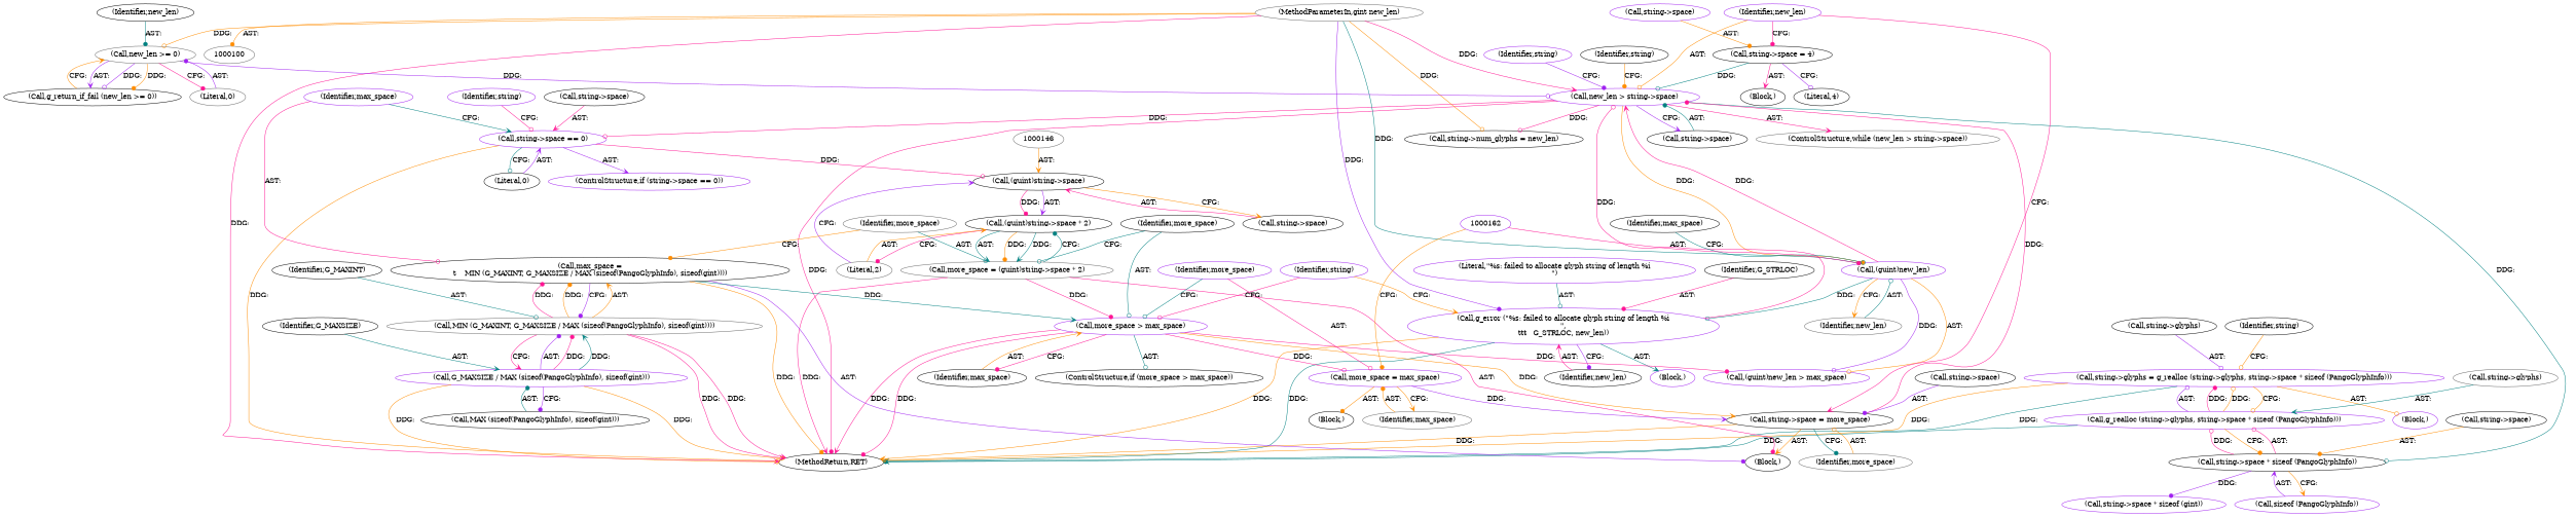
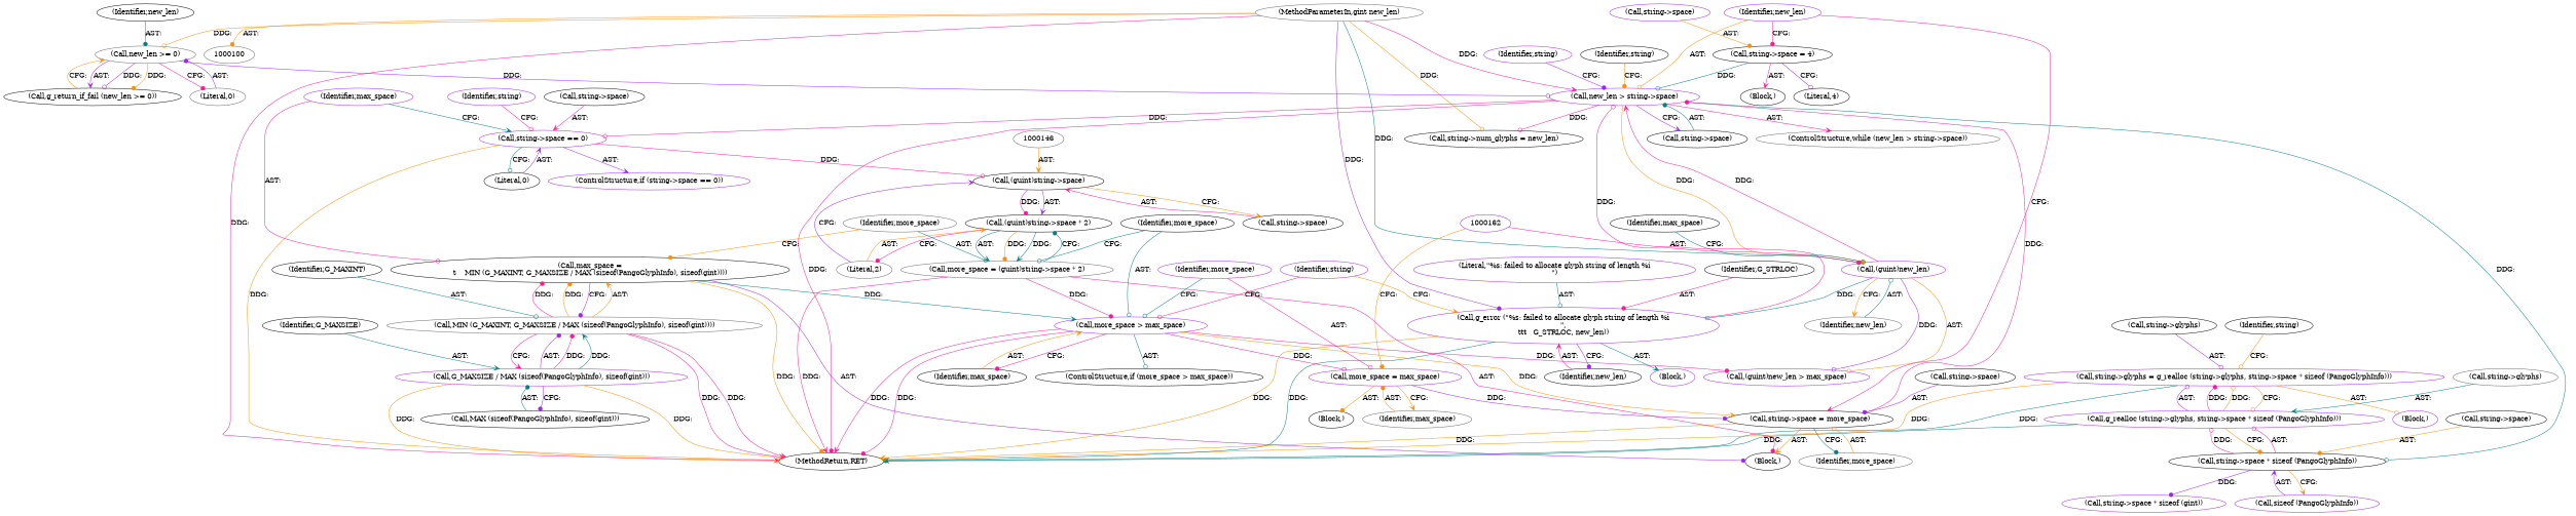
  digraph {
    node [color=black]
    edge [arrowhead=vee color=darkorange]
    n1 [color=purple label="(Call,string->glyphs = g_realloc (string->glyphs, string->space * sizeof (PangoGlyphInfo)))"]
    n2 [color=purple label="(Call,g_realloc (string->glyphs, string->space * sizeof (PangoGlyphInfo)))"]
    n3 [color=purple label="(Block,)"]
    n4 [label="(MethodReturn,RET)"]
    n5 [label="(Call,string->space * sizeof (PangoGlyphInfo))"]
    n6 [color=purple label="(Call,string->space * sizeof (gint))"]
    n7 [color=purple label="(Call,sizeof (PangoGlyphInfo))"]
    n8 [color=purple label="(Call,new_len > string->space)"]
    n9 [color=purple label="(Call,(guint)new_len)"]
    n10 [color=purple label="(Call,string->space == 0)"]
    n11 [label="(Call,string->space)"]
    n12 [color=gray40 label="(ControlStructure,while (new_len > string->space))"]
    n13 [label="(Call,string->num_glyphs = new_len)"]
    n14 [color=purple label="(Call,g_error (\"%s: failed to allocate glyph string of length %i\n\",\n\t\t\t   G_STRLOC, new_len))"]
    n15 [color=purple label="(Call,(guint)new_len > max_space)"]
    n16 [color=gray40 label="(Identifier,new_len)"]
    n17 [label="(Call,(guint)string->space)"]
    n18 [color=purple label="(ControlStructure,if (string->space == 0))"]
    n19 [label="(Literal,0)"]
    n20 [label="(Identifier,new_len)"]
    n21 [color=purple label="(Block,)"]
    n22 [color=gray40 label="(MethodParameterIn,gint new_len)"]
    n23 [color=gray40 label="(Call,new_len >= 0)"]
    1000100 [color=gray40]
    n25 [label="(Call,g_return_if_fail (new_len >= 0))"]
    n26 [color=gray40 label="(Literal,0)"]
    n27 [label="(Call,string->space = 4)"]
    n28 [label="(Block,)"]
    n29 [label="(Literal,4)"]
    n30 [label="(Call,string->space = more_space)"]
    n31 [label="(Block,)"]
    n32 [color=gray40 label="(Identifier,more_space)"]
    n33 [color=purple label="(Call,more_space = max_space)"]
    n34 [color=gray40 label="(Identifier,max_space)"]
    n35 [label="(Block,)"]
    n36 [color=purple label="(Call,more_space > max_space)"]
    n37 [label="(Identifier,max_space)"]
    n38 [label="(ControlStructure,if (more_space > max_space))"]
    n39 [color=gray40 label="(Call,more_space = (guint)string->space * 2)"]
    n40 [label="(Call,(guint)string->space * 2)"]
    n41 [color=gray40 label="(Literal,2)"]
    n42 [label="(Call,string->space)"]
    n43 [label="(Call,max_space =\n\t    MIN (G_MAXINT, G_MAXSIZE / MAX (sizeof(PangoGlyphInfo), sizeof(gint))))"]
    n44 [color=gray40 label="(Call,MIN (G_MAXINT, G_MAXSIZE / MAX (sizeof(PangoGlyphInfo), sizeof(gint))))"]
    n45 [color=purple label="(Call,G_MAXSIZE / MAX (sizeof(PangoGlyphInfo), sizeof(gint)))"]
    n46 [label="(Call,MAX (sizeof(PangoGlyphInfo), sizeof(gint)))"]
    n47 [label="(Identifier,G_MAXSIZE)"]
    n48 [color=purple label="(Identifier,more_space)"]
    n49 [label="(Identifier,string)"]
    n50 [label="(Call,string->glyphs)"]
    n51 [color=purple label="(Identifier,string)"]
    n52 [label="(Identifier,G_STRLOC)"]
    n53 [color=gray40 label="(Identifier,more_space)"]
    n54 [color=purple label="(Literal,\"%s: failed to allocate glyph string of length %i\n\")"]
    n55 [color=purple label="(Identifier,max_space)"]
    n56 [label="(Identifier,G_MAXINT)"]
    n57 [color=purple label="(Identifier,new_len)"]
    n58 [label="(Identifier,max_space)"]
    n59 [label="(Call,string->space)"]
    n60 [color=purple label="(Identifier,string)"]
    n61 [label="(Identifier,more_space)"]
    n62 [color=gray40 label="(Call,string->glyphs)"]
    n63 [label="(Identifier,new_len)"]
    n64 [label="(Identifier,string)"]
    n65 [label="(Call,string->space)"]
    n66 [color=purple label="(Call,string->space)"]
    n67 [color=purple label="(Identifier,string)"]
    n68 [label="(Call,string->space)"]
    1000162 [color=purple]
    1000146 [color=gray40]
    n1 -> n2 [arrowhead=odot label="CFG: "]
    n1 -> n3 [arrowhead=odot label="AST: "]
    n1 -> n4 [color=teal label="DDG: "]
    n1 -> n4 [label="DDG: "]
    n2 -> n1 [arrowhead=odot color=purple label="AST: "]
    n2 -> n1 [arrowhead=dot color=deeppink label="DDG: "]
    n2 -> n1 [arrowhead=odot label="DDG: "]
    n2 -> n4 [arrowhead=dot color=teal label="DDG: "]
    n2 -> n5 [arrowhead=dot label="CFG: "]
    n5 -> n2 [arrowhead=odot color=deeppink label="AST: "]
    n5 -> n2 [arrowhead=odot color=deeppink label="DDG: "]
    n5 -> n6 [arrowhead=dot color=purple label="DDG: "]
    n5 -> n7 [label="CFG: "]
    n7 -> n5 [color=purple label="AST: "]
    n8 -> n4 [arrowhead=dot color=deeppink label="DDG: "]
    n8 -> n5 [arrowhead=odot color=teal label="DDG: "]
    n8 -> n9 [arrowhead=dot label="DDG: "]
    n8 -> n10 [arrowhead=odot color=deeppink label="DDG: "]
    n8 -> n11 [color=purple label="CFG: "]
    n8 -> n12 [color=deeppink label="AST: "]
    n8 -> n13 [arrowhead=odot color=deeppink label="DDG: "]
    n9 -> n8 [color=deeppink label="DDG: "]
    n9 -> n14 [arrowhead=odot color=teal label="DDG: "]
    n9 -> n15 [arrowhead=odot label="AST: "]
    n9 -> n15 [arrowhead=odot color=purple label="DDG: "]
    n9 -> n16 [label="CFG: "]
    n10 -> n4 [arrowhead=odot label="DDG: "]
    n10 -> n17 [arrowhead=odot color=deeppink label="DDG: "]
    n10 -> n18 [color=purple label="AST: "]
    n10 -> n19 [arrowhead=odot color=teal label="CFG: "]
    n11 -> n8 [arrowhead=dot color=teal label="AST: "]
    n14 -> n4 [color=teal label="DDG: "]
    n14 -> n4 [label="DDG: "]
    n14 -> n8 [arrowhead=odot color=deeppink label="DDG: "]
    n14 -> n20 [arrowhead=dot color=purple label="CFG: "]
    n14 -> n21 [color=teal label="AST: "]
    n16 -> n9 [arrowhead=odot color=teal label="AST: "]
    n17 -> n40 [color=purple label="AST: "]
    n17 -> n40 [arrowhead=dot color=deeppink label="DDG: "]
    n17 -> n42 [label="CFG: "]
    n19 -> n10 [color=purple label="AST: "]
    n20 -> n14 [color=deeppink label="AST: "]
    n22 -> n4 [color=deeppink label="DDG: "]
    n22 -> n8 [color=deeppink label="DDG: "]
    n22 -> n9 [arrowhead=odot color=teal label="DDG: "]
    n22 -> n13 [arrowhead=odot label="DDG: "]
    n22 -> n14 [arrowhead=dot color=purple label="DDG: "]
    n22 -> n23 [arrowhead=odot label="DDG: "]
    n22 -> 1000100 [arrowhead=dot label="AST: "]
    n23 -> n8 [arrowhead=odot color=purple label="DDG: "]
    n23 -> n25 [color=purple label="AST: "]
    n23 -> n25 [arrowhead=odot color=purple label="DDG: "]
    n23 -> n25 [arrowhead=dot label="DDG: "]
    n23 -> n26 [arrowhead=dot color=deeppink label="CFG: "]
    n25 -> n23 [label="CFG: "]
    n26 -> n23 [arrowhead=dot color=purple label="AST: "]
    n27 -> n8 [arrowhead=odot color=teal label="DDG: "]
    n27 -> n28 [color=deeppink label="AST: "]
    n27 -> n29 [arrowhead=odot color=purple label="CFG: "]
    n30 -> n4 [arrowhead=odot label="DDG: "]
    n30 -> n8 [arrowhead=dot color=deeppink label="DDG: "]
    n30 -> n31 [label="AST: "]
    n30 -> n32 [arrowhead=dot color=teal label="CFG: "]
    n32 -> n30 [arrowhead=odot label="AST: "]
-   n33 -> n30 [color=purple label="DDG: "]
+   n33 -> n30 [arrowhead=dot color=purple label="DDG: "]
    n33 -> n34 [label="CFG: "]
    n33 -> n35 [arrowhead=dot label="AST: "]
    n34 -> n33 [arrowhead=dot label="AST: "]
    n36 -> n4 [arrowhead=dot color=deeppink label="DDG: "]
    n36 -> n4 [color=deeppink label="DDG: "]
    n36 -> n15 [arrowhead=dot color=deeppink label="DDG: "]
    n36 -> n30 [label="DDG: "]
    n36 -> n33 [arrowhead=odot color=deeppink label="DDG: "]
    n36 -> n37 [arrowhead=dot color=deeppink label="CFG: "]
    n36 -> n38 [arrowhead=odot color=teal label="AST: "]
    n37 -> n36 [label="AST: "]
    n39 -> n4 [color=deeppink label="DDG: "]
    n39 -> n31 [arrowhead=dot color=deeppink label="AST: "]
    n39 -> n36 [arrowhead=dot color=deeppink label="DDG: "]
    n39 -> n40 [arrowhead=dot color=teal label="CFG: "]
    n40 -> n39 [color=teal label="AST: "]
    n40 -> n39 [arrowhead=dot label="DDG: "]
    n40 -> n39 [color=teal label="DDG: "]
    n40 -> n41 [arrowhead=dot color=deeppink label="CFG: "]
    n41 -> n17 [color=purple label="CFG: "]
    n41 -> n40 [label="AST: "]
    n42 -> n17 [color=deeppink label="AST: "]
    n43 -> n4 [arrowhead=dot label="DDG: "]
    n43 -> n31 [arrowhead=dot color=purple label="AST: "]
    n43 -> n36 [color=teal label="DDG: "]
    n43 -> n44 [arrowhead=dot color=purple label="CFG: "]
    n44 -> n4 [color=deeppink label="DDG: "]
    n44 -> n4 [color=deeppink label="DDG: "]
    n44 -> n43 [label="AST: "]
    n44 -> n43 [arrowhead=dot color=deeppink label="DDG: "]
    n44 -> n43 [arrowhead=dot label="DDG: "]
    n44 -> n45 [color=deeppink label="CFG: "]
    n45 -> n4 [arrowhead=odot label="DDG: "]
    n45 -> n4 [arrowhead=odot label="DDG: "]
    n45 -> n44 [arrowhead=dot color=purple label="AST: "]
    n45 -> n44 [arrowhead=dot color=deeppink label="DDG: "]
    n45 -> n44 [color=teal label="DDG: "]
    n45 -> n46 [arrowhead=dot color=purple label="CFG: "]
    n46 -> n45 [arrowhead=dot color=teal label="AST: "]
    n47 -> n45 [color=teal label="AST: "]
    n48 -> n33 [arrowhead=odot color=deeppink label="AST: "]
    n48 -> n36 [arrowhead=odot color=teal label="CFG: "]
    n49 -> n1 [arrowhead=odot label="CFG: "]
    n50 -> n1 [arrowhead=odot color=purple label="AST: "]
    n51 -> n8 [arrowhead=dot color=purple label="CFG: "]
    n52 -> n14 [arrowhead=dot color=deeppink label="AST: "]
    n53 -> n39 [arrowhead=odot color=teal label="AST: "]
    n53 -> n43 [arrowhead=dot label="CFG: "]
    n54 -> n14 [arrowhead=odot color=teal label="AST: "]
    n55 -> n10 [color=teal label="CFG: "]
    n55 -> n43 [arrowhead=odot color=deeppink label="AST: "]
    n56 -> n44 [arrowhead=odot color=teal label="AST: "]
    n57 -> n8 [arrowhead=odot label="AST: "]
    n57 -> n27 [arrowhead=dot color=deeppink label="CFG: "]
    n57 -> n30 [color=deeppink label="CFG: "]
    n58 -> n9 [arrowhead=odot color=teal label="CFG: "]
    n59 -> n5 [arrowhead=dot label="AST: "]
    n60 -> n14 [label="CFG: "]
    n60 -> n36 [arrowhead=odot color=deeppink label="CFG: "]
    n61 -> n36 [arrowhead=odot color=teal label="AST: "]
    n61 -> n39 [arrowhead=odot color=teal label="CFG: "]
    n62 -> n2 [color=teal label="AST: "]
    n63 -> n23 [arrowhead=dot color=teal label="AST: "]
    n64 -> n8 [arrowhead=dot label="CFG: "]
    n65 -> n30 [arrowhead=dot color=purple label="AST: "]
    n66 -> n27 [arrowhead=dot label="AST: "]
    n67 -> n10 [arrowhead=odot color=deeppink label="CFG: "]
    n68 -> n10 [color=deeppink label="AST: "]
    1000162 -> n9 [arrowhead=dot color=deeppink label="AST: "]
    1000162 -> n33 [arrowhead=dot label="CFG: "]
    1000146 -> n17 [label="AST: "]
  }
